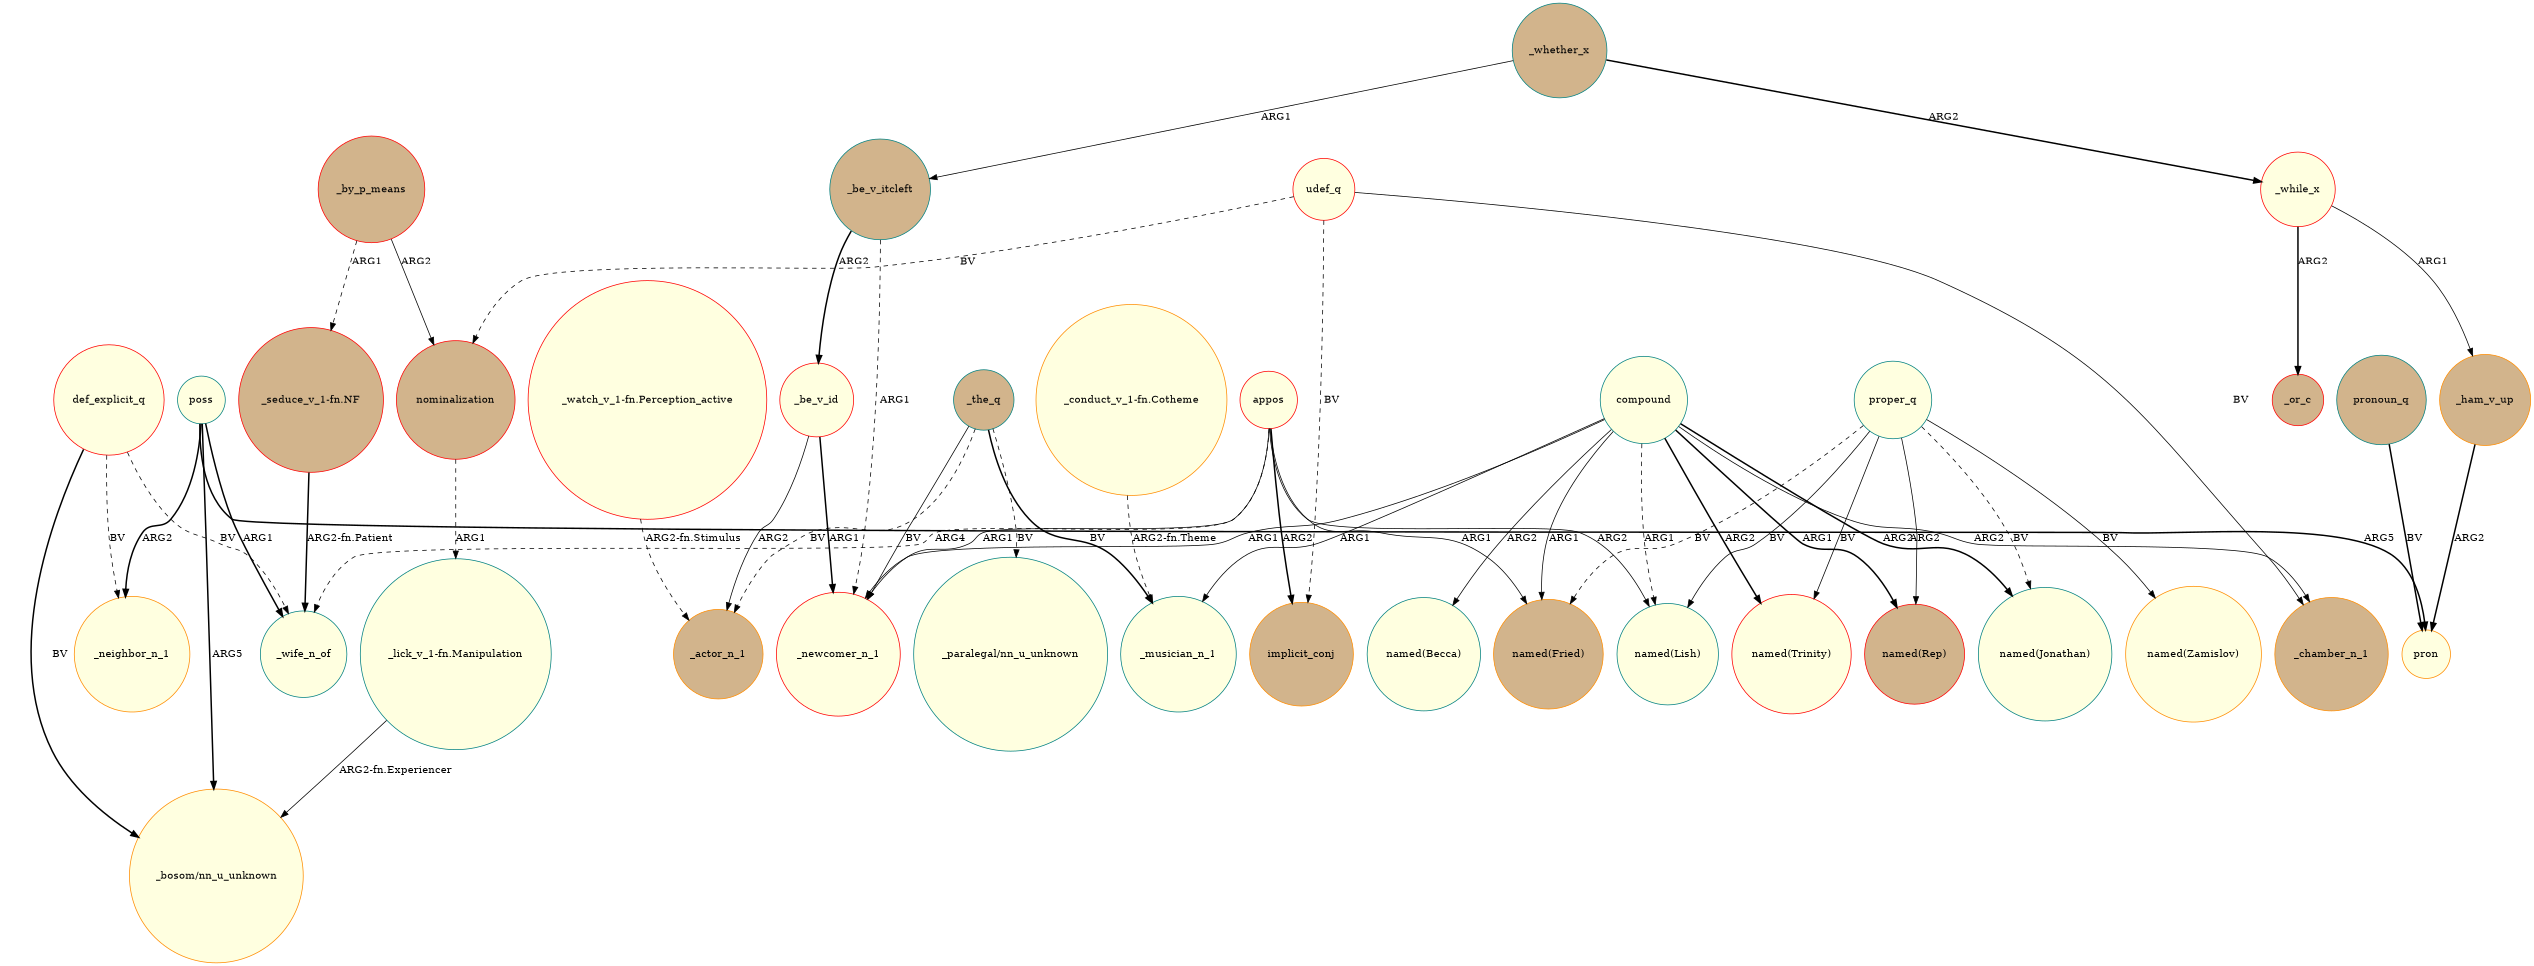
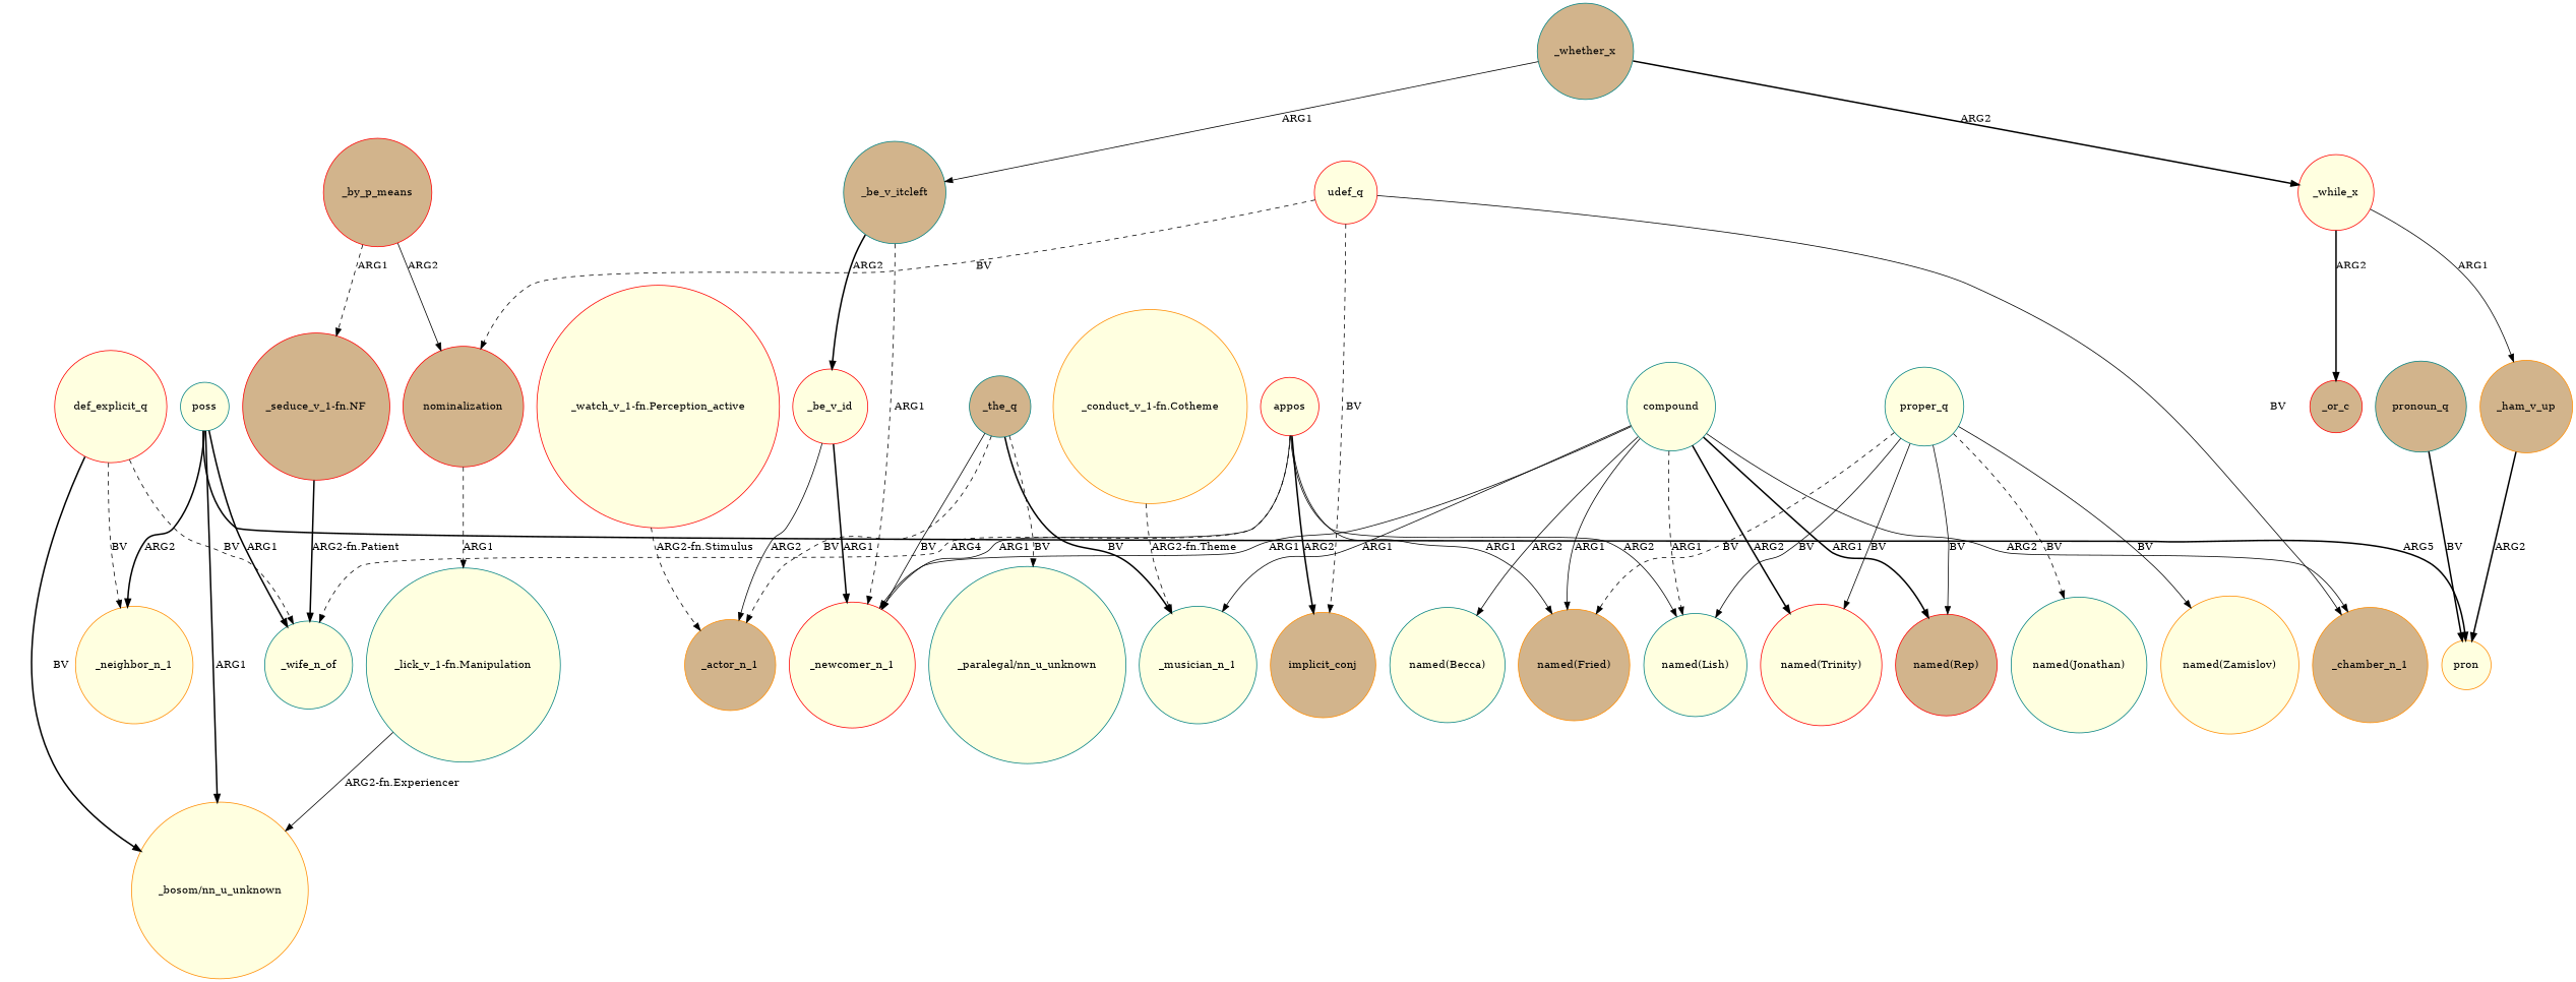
  digraph {
    fontname="DejaVu Serif"
    node [color=teal fillcolor=lightyellow fontname="DejaVu Serif" shape=circle style=filled]
    edge [fontname="DejaVu Serif" style=solid]
    nominalization [color=red fillcolor=tan]
    "_lick_v_1-fn.Manipulation"
    "_bosom/nn_u_unknown" [color=darkorange]
    _be_v_id [color=red]
    _actor_n_1 [color=darkorange fillcolor=tan]
    _newcomer_n_1 [color=red]
    def_explicit_q [color=red]
    _neighbor_n_1 [color=darkorange]
    _wife_n_of
    _ham_v_up [color=darkorange fillcolor=tan]
    pron [color=darkorange]
    poss
    _by_p_means [color=red fillcolor=tan]
    "_seduce_v_1-fn.NF" [color=red fillcolor=tan]
    _be_v_itcleft [fillcolor=tan]
    _whether_x [fillcolor=tan]
    _while_x [color=red]
    _or_c [color=red fillcolor=tan]
    appos [color=red]
    implicit_conj [color=darkorange fillcolor=tan]
    "named(Fried)" [color=darkorange fillcolor=tan]
    "named(Lish)"
    "_conduct_v_1-fn.Cotheme" [color=darkorange]
    _musician_n_1
    compound
    "named(Jonathan)"
    "named(Becca)"
    _chamber_n_1 [color=darkorange fillcolor=tan]
    "named(Trinity)" [color=red]
    "named(Rep)" [color=red fillcolor=tan]
    proper_q
    "named(Zamislov)" [color=darkorange]
    "_watch_v_1-fn.Perception_active" [color=red]
    udef_q [color=red]
    pronoun_q [fillcolor=tan]
    _the_q [fillcolor=tan]
    "_paralegal/nn_u_unknown"
    nominalization -> "_lick_v_1-fn.Manipulation" [label=ARG1 style=dashed]
    "_lick_v_1-fn.Manipulation" -> "_bosom/nn_u_unknown" [label="ARG2-fn.Experiencer"]
    _be_v_id -> _actor_n_1 [label=ARG2]
    _be_v_id -> _newcomer_n_1 [label=ARG1 style=bold]
    def_explicit_q -> "_bosom/nn_u_unknown" [label=BV style=bold]
    def_explicit_q -> _neighbor_n_1 [label=BV style=dashed]
    def_explicit_q -> _wife_n_of [label=BV style=dashed]
    _ham_v_up -> pron [label=ARG2 style=bold]
-   poss -> "_bosom/nn_u_unknown" [label=ARG5 style=bold]
+   poss -> "_bosom/nn_u_unknown" [label=ARG1 style=bold]
    poss -> _neighbor_n_1 [label=ARG2 style=bold]
    poss -> _wife_n_of [label=ARG1 style=bold]
    poss -> pron [label=ARG5 style=bold]
    _by_p_means -> nominalization [label=ARG2]
    _by_p_means -> "_seduce_v_1-fn.NF" [label=ARG1 style=dashed]
    "_seduce_v_1-fn.NF" -> _wife_n_of [label="ARG2-fn.Patient" style=bold]
    _be_v_itcleft -> _be_v_id [label=ARG2 style=bold]
    _be_v_itcleft -> _newcomer_n_1 [label=ARG1 style=dashed]
    _whether_x -> _be_v_itcleft [label=ARG1]
    _whether_x -> _while_x [label=ARG2 style=bold]
    _while_x -> _ham_v_up [label=ARG1]
    _while_x -> _or_c [label=ARG2 style=bold]
    appos -> _newcomer_n_1 [label=ARG1]
    appos -> _wife_n_of [label=ARG4 style=dashed]
    appos -> implicit_conj [label=ARG2 style=bold]
    appos -> "named(Fried)" [label=ARG1]
    appos -> "named(Lish)" [label=ARG2]
    "_conduct_v_1-fn.Cotheme" -> _musician_n_1 [label="ARG2-fn.Theme" style=dashed]
    compound -> _newcomer_n_1 [label=ARG1]
    compound -> "named(Fried)" [label=ARG1]
    compound -> "named(Lish)" [label=ARG1 style=dashed]
    compound -> _musician_n_1 [label=ARG1]
-   compound -> "named(Jonathan)" [label=ARG2 style=bold]
    compound -> "named(Becca)" [label=ARG2]
    compound -> _chamber_n_1 [label=ARG2]
    compound -> "named(Trinity)" [label=ARG2 style=bold]
    compound -> "named(Rep)" [label=ARG1 style=bold]
    proper_q -> "named(Fried)" [label=BV style=dashed]
    proper_q -> "named(Lish)" [label=BV]
    proper_q -> "named(Jonathan)" [label=BV style=dashed]
    proper_q -> "named(Trinity)" [label=BV]
-   proper_q -> "named(Rep)" [label=ARG2]
+   proper_q -> "named(Rep)" [label=BV]
    proper_q -> "named(Zamislov)" [label=BV]
    "_watch_v_1-fn.Perception_active" -> _actor_n_1 [label="ARG2-fn.Stimulus" style=dashed]
    udef_q -> nominalization [label=BV style=dashed]
    udef_q -> implicit_conj [label=BV style=dashed]
    udef_q -> _chamber_n_1 [label=BV]
    pronoun_q -> pron [label=BV style=bold]
    _the_q -> _actor_n_1 [label=BV style=dashed]
    _the_q -> _newcomer_n_1 [label=BV]
    _the_q -> _musician_n_1 [label=BV style=bold]
    _the_q -> "_paralegal/nn_u_unknown" [label=BV style=dashed]
  }
